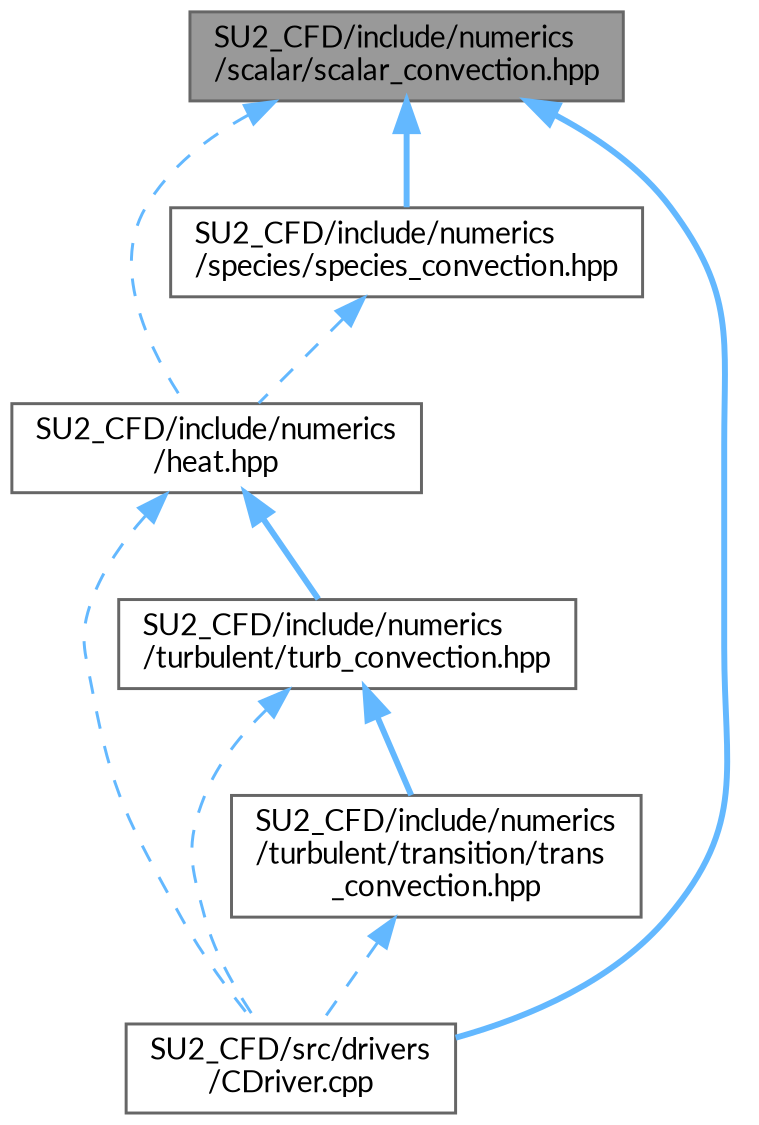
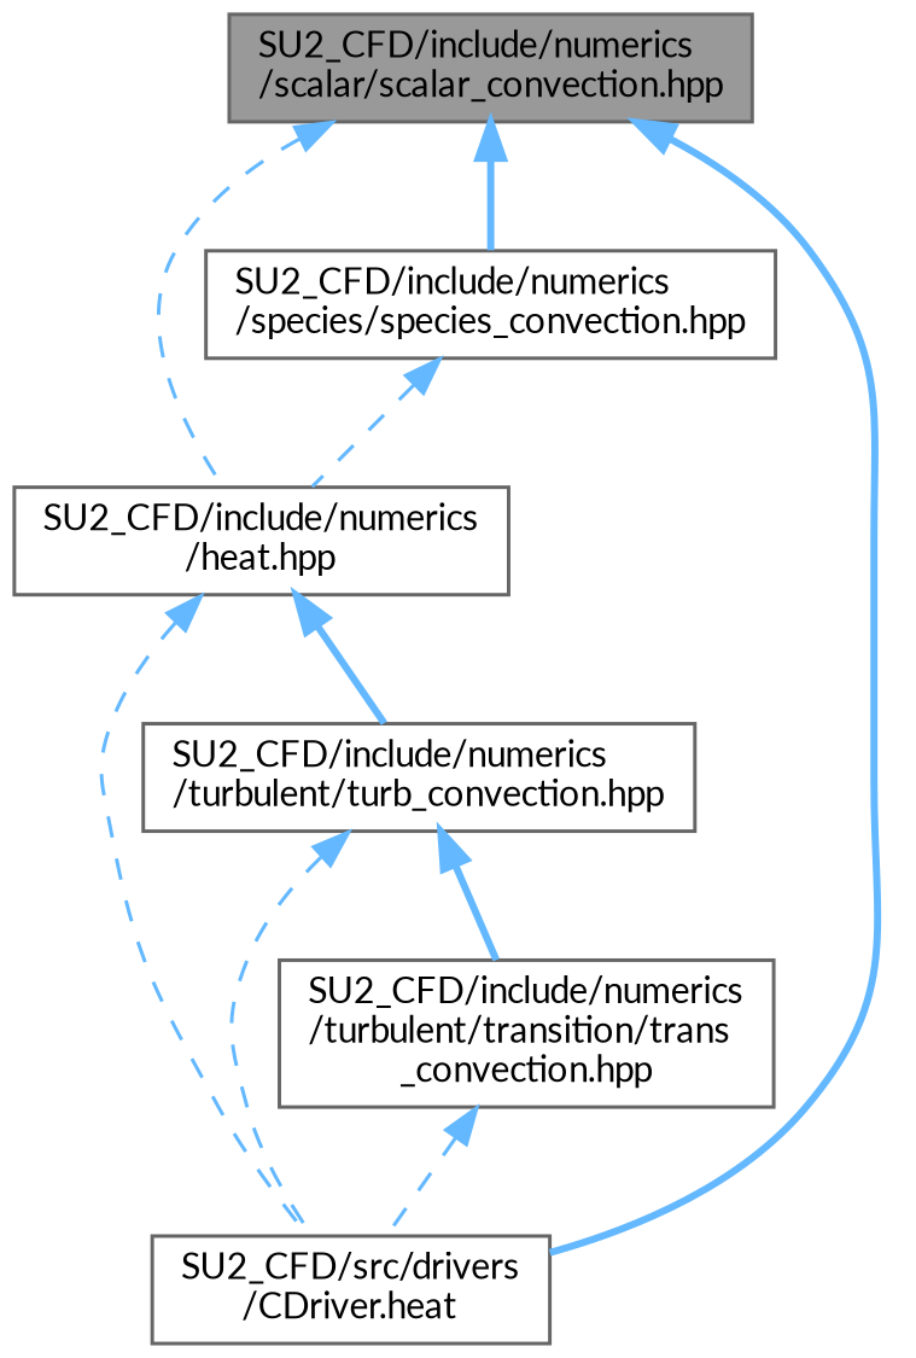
  digraph {
    fontname=Lato
    node [color=grey40 fillcolor=white fontname=Lato fontsize=10 shape=box style=filled]
    edge [color=steelblue1 dir=back fontname=Lato fontsize=10 labelfontname=Helvetica labelfontsize=10 style=dashed]
    n1 [color=gray40 fillcolor=grey60 fontcolor=black height=0.2 label="SU2_CFD/include/numerics\l/scalar/scalar_convection.hpp" width=0.4]
    n2 [height=0.2 label="SU2_CFD/include/numerics\l/heat.hpp" width=0.4]
-   n3 [height=0.2 label="SU2_CFD/src/drivers\l/CDriver.cpp" width=0.4]
+   n3 [height=0.2 label="SU2_CFD/src/drivers\l/CDriver.heat" width=0.4]
    n4 [height=0.2 label="SU2_CFD/include/numerics\l/species/species_convection.hpp" width=0.4]
    n5 [height=0.2 label="SU2_CFD/include/numerics\l/turbulent/turb_convection.hpp" width=0.4]
    n6 [height=0.2 label="SU2_CFD/include/numerics\l/turbulent/transition/trans\l_convection.hpp" width=0.4]
    n1 -> n2
    n1 -> n3 [style=bold]
    n1 -> n4 [style=bold]
    n2 -> n3
    n2 -> n5 [style=bold]
    n4 -> n2
    n5 -> n3
    n5 -> n6 [style=bold]
    n6 -> n3
  }
